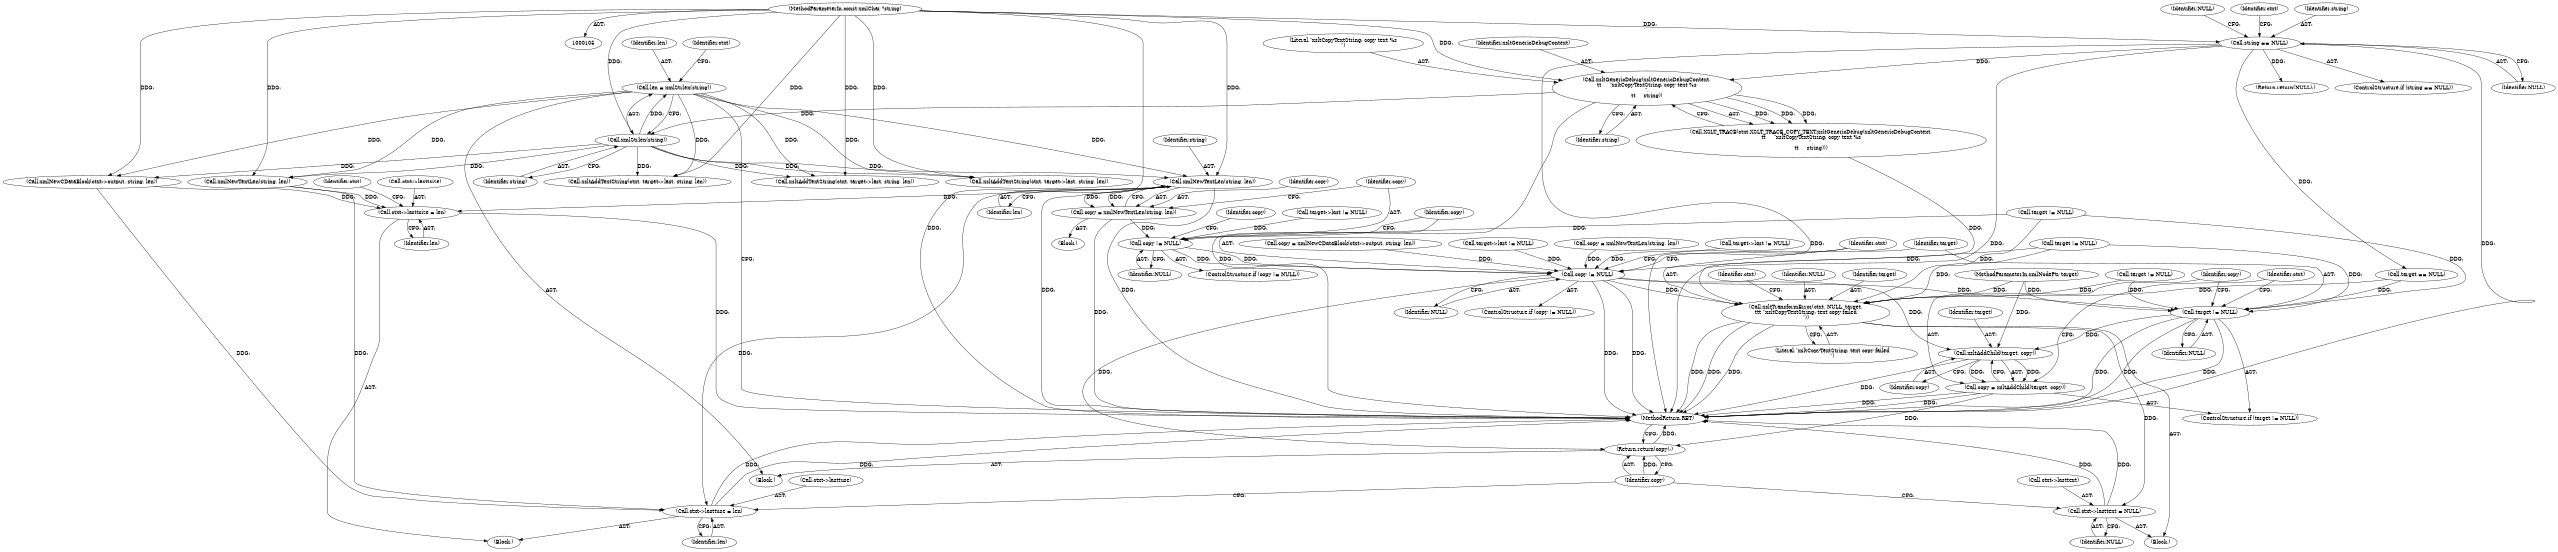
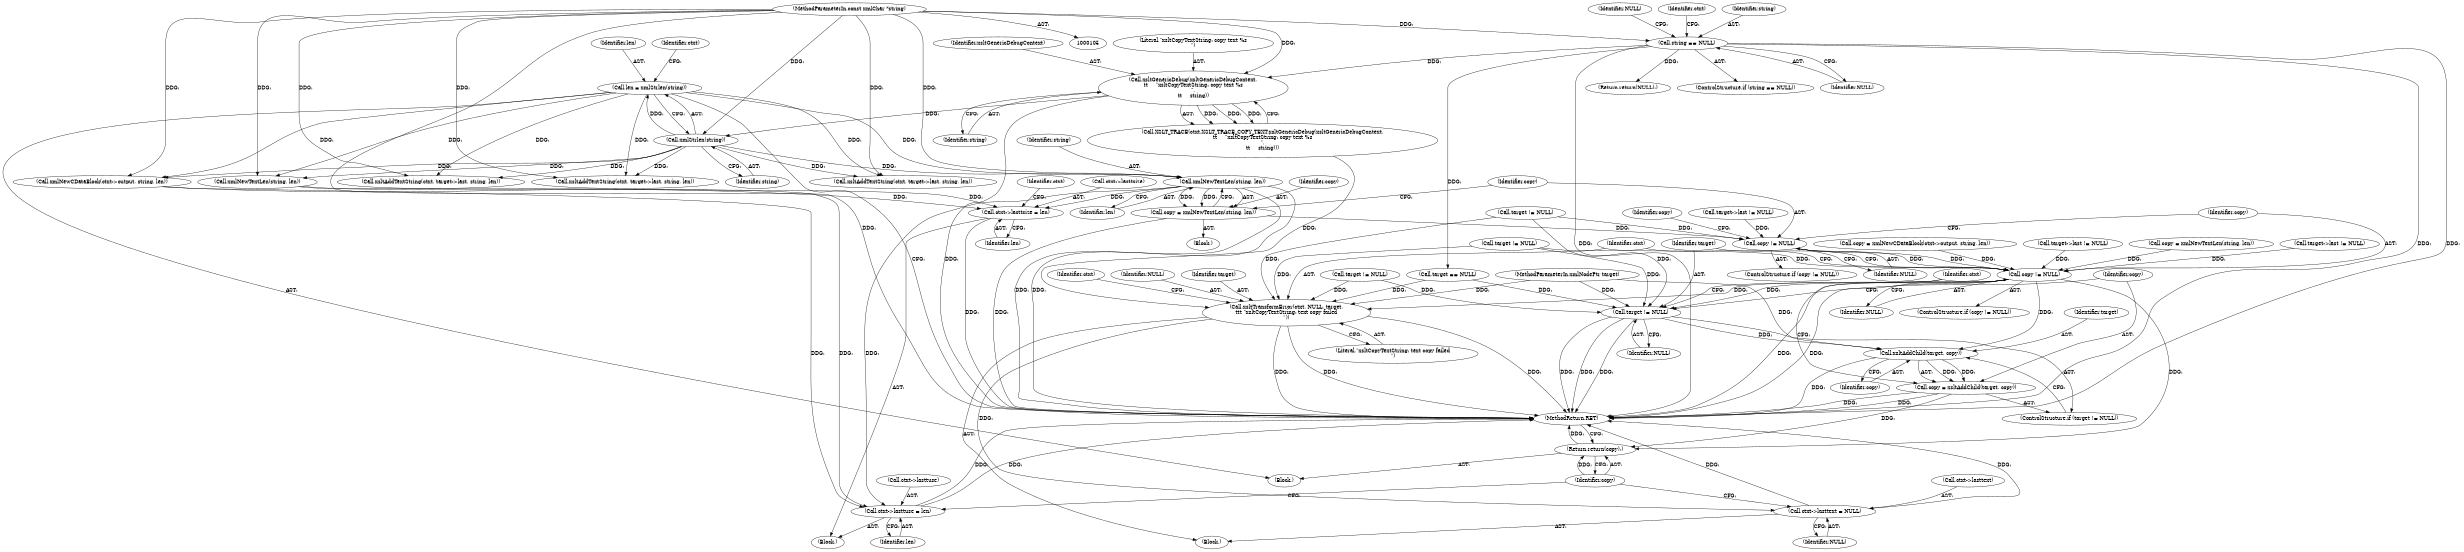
  digraph {
    n1 [label="(Call,xmlNewTextLen(string, len))"]
    n2 [label="(Call,copy = xmlNewTextLen(string, len))"]
    n3 [label="(Call,ctxt->lasttsize = len)"]
    n4 [label="(Call,ctxt->lasttuse = len)"]
    n5 [label="(MethodReturn,RET)"]
    n6 [label="(Identifier,len)"]
    n7 [label="(Call,copy != NULL)"]
    n8 [label="(Block,)"]
    n9 [label="(Block,)"]
    n10 [label="(Identifier,len)"]
    n11 [label="(Identifier,len)"]
    n12 [label="(Return,return(copy);)"]
    n13 [label="(Call,xmlStrlen(string))"]
    n14 [label="(Call,len = xmlStrlen(string))"]
    n15 [label="(Identifier,string)"]
    n16 [label="(Call,xsltAddTextString(ctxt, target->last, string, len))"]
    n17 [label="(Call,xmlNewTextLen(string, len))"]
    n18 [label="(Call,xsltAddTextString(ctxt, target->last, string, len))"]
    n19 [label="(Call,xsltAddTextString(ctxt, target->last, string, len))"]
    n20 [label="(Call,xmlNewCDataBlock(ctxt->output, string, len))"]
    n21 [label="(Block,)"]
    n22 [label="(Call,xsltGenericDebug(xsltGenericDebugContext,\n\t\t     \"xsltCopyTextString: copy text %s\n\",\n\t\t     string))"]
    n23 [label="(Identifier,string)"]
    n24 [label="(Call,XSLT_TRACE(ctxt,XSLT_TRACE_COPY_TEXT,xsltGenericDebug(xsltGenericDebugContext,\n\t\t     \"xsltCopyTextString: copy text %s\n\",\n\t\t     string)))"]
    n25 [label="(Call,xsltTransformError(ctxt, NULL, target,\n\t\t\t \"xsltCopyTextString: text copy failed\n\"))"]
    n26 [label="(Call,string == NULL)"]
    n27 [label="(Return,return(NULL);)"]
    n28 [label="(Call,target == NULL)"]
    n29 [label="(ControlStructure,if (string == NULL))"]
    n30 [label="(Identifier,NULL)"]
    n31 [label="(Call,target != NULL)"]
    n32 [label="(MethodParameterIn,const xmlChar *string)"]
    1000105
    n34 [label="(Call,copy != NULL)"]
    n35 [label="(Identifier,NULL)"]
    n36 [label="(ControlStructure,if (copy != NULL))"]
    n37 [label="(Call,xsltAddChild(target, copy))"]
    n38 [label="(ControlStructure,if (copy != NULL))"]
    n39 [label="(Identifier,NULL)"]
    n40 [label="(Identifier,NULL)"]
    n41 [label="(ControlStructure,if (target != NULL))"]
    n42 [label="(Call,copy = xsltAddChild(target, copy))"]
    n43 [label="(Identifier,copy)"]
    n44 [label="(Identifier,copy)"]
    n45 [label="(Call,ctxt->lasttext = NULL)"]
    n46 [label="(Literal,\"xsltCopyTextString: text copy failed\n\")"]
    n47 [label="(Block,)"]
    n48 [label="(Identifier,NULL)"]
    n49 [label="(Identifier,xsltGenericDebugContext)"]
    n50 [label="(Identifier,copy)"]
    n51 [label="(Identifier,target)"]
    n52 [label="(Call,target != NULL)"]
    n53 [label="(Identifier,NULL)"]
    n54 [label="(Identifier,len)"]
    n55 [label="(Identifier,NULL)"]
    n56 [label="(Identifier,target)"]
    n57 [label="(Identifier,ctxt)"]
    n58 [label="(Identifier,ctxt)"]
    n59 [label="(Call,ctxt->lasttuse)"]
    n60 [label="(Identifier,string)"]
    n61 [label="(Call,target != NULL)"]
    n62 [label="(Call,ctxt->lasttext)"]
    n63 [label="(Identifier,ctxt)"]
    n64 [label="(Call,target != NULL)"]
    n65 [label="(Identifier,target)"]
    n66 [label="(Identifier,copy)"]
    n67 [label="(Call,target->last != NULL)"]
    n68 [label="(Identifier,ctxt)"]
    n69 [label="(Identifier,ctxt)"]
    n70 [label="(Identifier,copy)"]
    n71 [label="(Identifier,copy)"]
    n72 [label="(Call,copy = xmlNewTextLen(string, len))"]
    n73 [label="(Call,target->last != NULL)"]
    n74 [label="(Identifier,string)"]
    n75 [label="(Identifier,copy)"]
    n76 [label="(Call,target->last != NULL)"]
    n77 [label="(Identifier,ctxt)"]
    n78 [label="(Call,copy = xmlNewCDataBlock(ctxt->output, string, len))"]
    n79 [label="(MethodParameterIn,xmlNodePtr target)"]
    n80 [label="(Call,ctxt->lasttsize)"]
    n81 [label="(Literal,\"xsltCopyTextString: copy text %s\n\")"]
    n1 -> n2 [label="AST: "]
    n1 -> n2 [label="DDG: "]
    n1 -> n2 [label="DDG: "]
    n1 -> n3 [label="DDG: "]
    n1 -> n4 [label="DDG: "]
    n1 -> n5 [label="DDG: "]
    n1 -> n5 [label="DDG: "]
    n1 -> n6 [label="CFG: "]
    n2 -> n1 [label="CFG: "]
    n2 -> n5 [label="DDG: "]
    n2 -> n7 [label="DDG: "]
    n2 -> n8 [label="AST: "]
    n3 -> n5 [label="DDG: "]
    n3 -> n9 [label="AST: "]
    n3 -> n10 [label="CFG: "]
    n4 -> n5 [label="DDG: "]
    n4 -> n5 [label="DDG: "]
    n4 -> n9 [label="AST: "]
    n4 -> n11 [label="CFG: "]
    n5 -> n12 [label="CFG: "]
    n6 -> n1 [label="AST: "]
    n7 -> n34 [label="DDG: "]
    n7 -> n34 [label="DDG: "]
    n7 -> n35 [label="CFG: "]
    n7 -> n36 [label="AST: "]
    n10 -> n3 [label="AST: "]
    n11 -> n4 [label="AST: "]
    n12 -> n5 [label="DDG: "]
    n12 -> n21 [label="AST: "]
    n12 -> n44 [label="CFG: "]
    n13 -> n1 [label="DDG: "]
    n13 -> n14 [label="AST: "]
    n13 -> n14 [label="DDG: "]
    n13 -> n15 [label="CFG: "]
    n13 -> n16 [label="DDG: "]
    n13 -> n17 [label="DDG: "]
    n13 -> n18 [label="DDG: "]
    n13 -> n19 [label="DDG: "]
    n13 -> n20 [label="DDG: "]
    n14 -> n1 [label="DDG: "]
    n14 -> n5 [label="CFG: "]
    n14 -> n13 [label="CFG: "]
    n14 -> n16 [label="DDG: "]
    n14 -> n17 [label="DDG: "]
    n14 -> n18 [label="DDG: "]
    n14 -> n19 [label="DDG: "]
    n14 -> n20 [label="DDG: "]
    n14 -> n21 [label="AST: "]
    n15 -> n13 [label="AST: "]
    n17 -> n3 [label="DDG: "]
    n17 -> n4 [label="DDG: "]
    n20 -> n3 [label="DDG: "]
    n20 -> n4 [label="DDG: "]
    n22 -> n5 [label="DDG: "]
    n22 -> n13 [label="DDG: "]
    n22 -> n23 [label="CFG: "]
    n22 -> n24 [label="AST: "]
    n22 -> n24 [label="DDG: "]
    n22 -> n24 [label="DDG: "]
    n22 -> n24 [label="DDG: "]
    n23 -> n22 [label="AST: "]
    n24 -> n22 [label="CFG: "]
    n24 -> n25 [label="DDG: "]
    n25 -> n5 [label="DDG: "]
    n25 -> n5 [label="DDG: "]
    n25 -> n5 [label="DDG: "]
    n25 -> n45 [label="DDG: "]
    n25 -> n46 [label="CFG: "]
    n25 -> n47 [label="AST: "]
    n26 -> n5 [label="DDG: "]
    n26 -> n5 [label="DDG: "]
    n26 -> n5 [label="DDG: "]
    n26 -> n22 [label="DDG: "]
    n26 -> n27 [label="DDG: "]
    n26 -> n28 [label="DDG: "]
    n26 -> n29 [label="AST: "]
    n26 -> n30 [label="CFG: "]
    n28 -> n25 [label="DDG: "]
    n28 -> n31 [label="DDG: "]
    n30 -> n26 [label="AST: "]
    n31 -> n5 [label="DDG: "]
    n31 -> n5 [label="DDG: "]
    n31 -> n5 [label="DDG: "]
    n31 -> n37 [label="DDG: "]
    n31 -> n40 [label="CFG: "]
    n31 -> n41 [label="AST: "]
    n32 -> n1 [label="DDG: "]
    n32 -> n5 [label="DDG: "]
    n32 -> n13 [label="DDG: "]
    n32 -> n16 [label="DDG: "]
    n32 -> n17 [label="DDG: "]
    n32 -> n18 [label="DDG: "]
    n32 -> n19 [label="DDG: "]
    n32 -> n20 [label="DDG: "]
    n32 -> n22 [label="DDG: "]
    n32 -> n26 [label="DDG: "]
    n32 -> 1000105 [label="AST: "]
    n34 -> n5 [label="DDG: "]
    n34 -> n5 [label="DDG: "]
    n34 -> n12 [label="DDG: "]
    n34 -> n25 [label="DDG: "]
    n34 -> n31 [label="DDG: "]
    n34 -> n37 [label="DDG: "]
    n34 -> n38 [label="AST: "]
    n34 -> n39 [label="CFG: "]
    n35 -> n7 [label="AST: "]
    n37 -> n5 [label="DDG: "]
    n37 -> n42 [label="AST: "]
    n37 -> n42 [label="DDG: "]
    n37 -> n42 [label="DDG: "]
    n37 -> n43 [label="CFG: "]
    n39 -> n34 [label="AST: "]
    n40 -> n31 [label="AST: "]
    n42 -> n5 [label="DDG: "]
    n42 -> n5 [label="DDG: "]
    n42 -> n12 [label="DDG: "]
-   n42 -> n37 [label="CFG: "]
+   n41 -> n37 [label="CFG: "]
    n42 -> n41 [label="AST: "]
    n43 -> n37 [label="AST: "]
    n44 -> n4 [label="CFG: "]
    n44 -> n12 [label="AST: "]
    n44 -> n12 [label="DDG: "]
    n44 -> n45 [label="CFG: "]
    n45 -> n5 [label="DDG: "]
    n45 -> n5 [label="DDG: "]
    n45 -> n47 [label="AST: "]
    n45 -> n48 [label="CFG: "]
    n46 -> n25 [label="AST: "]
    n48 -> n45 [label="AST: "]
    n49 -> n22 [label="AST: "]
    n50 -> n2 [label="AST: "]
    n51 -> n31 [label="AST: "]
    n51 -> n34 [label="CFG: "]
    n52 -> n25 [label="DDG: "]
    n52 -> n31 [label="DDG: "]
    n52 -> n34 [label="DDG: "]
    n53 -> n26 [label="CFG: "]
    n54 -> n14 [label="AST: "]
    n55 -> n25 [label="AST: "]
    n56 -> n25 [label="AST: "]
    n57 -> n26 [label="CFG: "]
    n58 -> n14 [label="CFG: "]
    n59 -> n4 [label="AST: "]
    n60 -> n26 [label="AST: "]
    n61 -> n25 [label="DDG: "]
    n61 -> n31 [label="DDG: "]
    n62 -> n45 [label="AST: "]
    n63 -> n3 [label="CFG: "]
    n64 -> n7 [label="DDG: "]
    n64 -> n25 [label="DDG: "]
    n64 -> n31 [label="DDG: "]
    n65 -> n37 [label="AST: "]
    n66 -> n7 [label="CFG: "]
    n67 -> n34 [label="DDG: "]
    n68 -> n31 [label="CFG: "]
    n68 -> n42 [label="CFG: "]
    n69 -> n25 [label="CFG: "]
    n70 -> n2 [label="CFG: "]
    n70 -> n7 [label="AST: "]
    n71 -> n7 [label="CFG: "]
    n71 -> n34 [label="AST: "]
    n72 -> n34 [label="DDG: "]
    n73 -> n34 [label="DDG: "]
    n74 -> n1 [label="AST: "]
    n75 -> n31 [label="CFG: "]
    n75 -> n42 [label="AST: "]
    n76 -> n7 [label="DDG: "]
    n77 -> n25 [label="AST: "]
    n77 -> n34 [label="CFG: "]
    n78 -> n34 [label="DDG: "]
    n79 -> n25 [label="DDG: "]
    n79 -> n31 [label="DDG: "]
    n79 -> n37 [label="DDG: "]
    n80 -> n3 [label="AST: "]
    n81 -> n22 [label="AST: "]
  }
